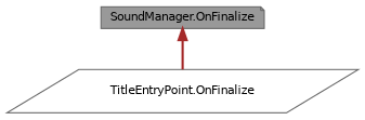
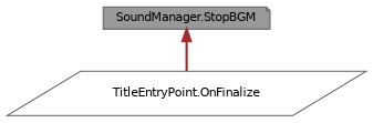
  digraph {
    rankdir=TB
    node [fontname=Helvetica fontsize=10 style=filled]
-   n1 [color=gray40 fillcolor=grey60 fontcolor=black height=0.2 label="SoundManager.OnFinalize" shape=note width=0.4]
+   n1 [color=gray40 fillcolor=grey60 fontcolor=black height=0.2 label="SoundManager.StopBGM" shape=note width=0.4]
    n2 [color=grey40 fillcolor=white height=0.2 label="TitleEntryPoint.OnFinalize" shape=parallelogram width=0.4]
    n1 -> n2 [color=brown dir=back fontname=Helvetica fontsize=10 labelfontname=Helvetica labelfontsize=10 style=bold]
  }
